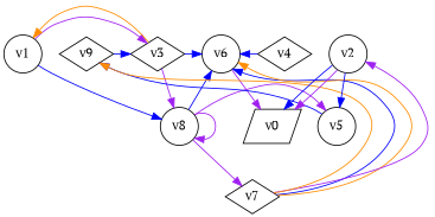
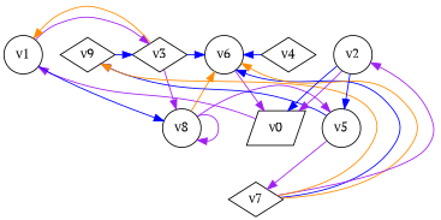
  digraph {
    fontname="PT Serif"
    node [fontname="PT Serif" player=0 shape=circle]
    edge [color=purple fontname="PT Serif"]
    v0 [shape=parallelogram]
    v1 [player=1]
    v3 [player=1 shape=diamond]
    v8 [player=1]
    v6
    v4 [shape=diamond]
    v5 [player=1]
    v7 [shape=diamond]
    v2
    v9 [player=1 shape=diamond]
+   v0 -> v1 [constraint="time >= 5"]
    v1 -> v3 [constraint="time % 3 == 0"]
    v1 -> v8 [color=blue constraint="time == 13"]
    v3 -> v1 [color=darkorange constraint="time == 14"]
    v3 -> v8
    v3 -> v6 [color=blue constraint="time == 7"]
    v8 -> v8 [constraint="time % 5 == 4"]
-   v8 -> v6 [color=blue constraint="time >= 9"]
+   v8 -> v6 [color=darkorange constraint="time >= 9"]
    v8 -> v5 [constraint="time == 14"]
-   v8 -> v7
+   v5 -> v7
    v6 -> v0 [constraint="time == 6"]
    v4 -> v6 [color=blue constraint="time % 5 == 1"]
    v5 -> v9 [color=blue constraint="time % 5 == 4"]
    v7 -> v6 [color=blue constraint="time >= 10"]
    v7 -> v6 [color=darkorange constraint="time <= 23"]
    v7 -> v2 [constraint="time >= 8"]
    v7 -> v9 [color=darkorange constraint="time >= 2"]
    v2 -> v0 [color=blue]
    v2 -> v0 [constraint="time <= 8"]
    v2 -> v5 [color=blue constraint="time == 9"]
    v9 -> v3 [color=blue constraint="time % 3 == 2"]
  }
